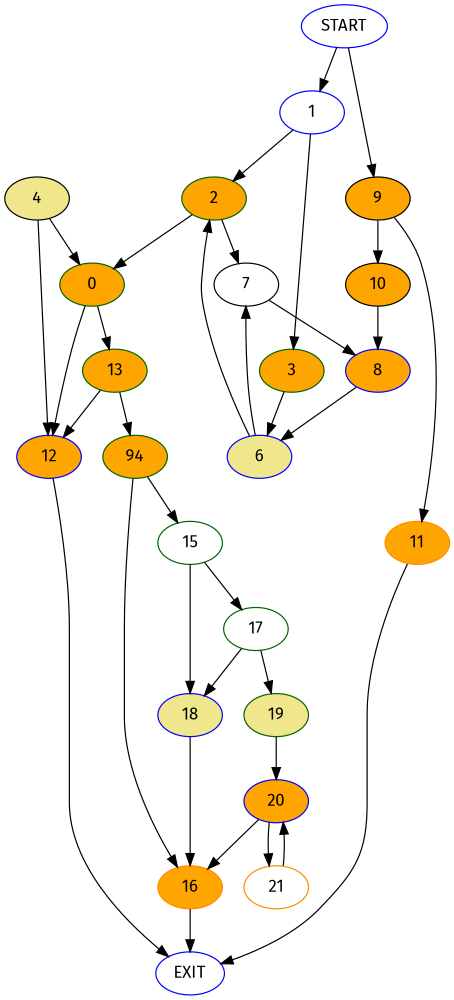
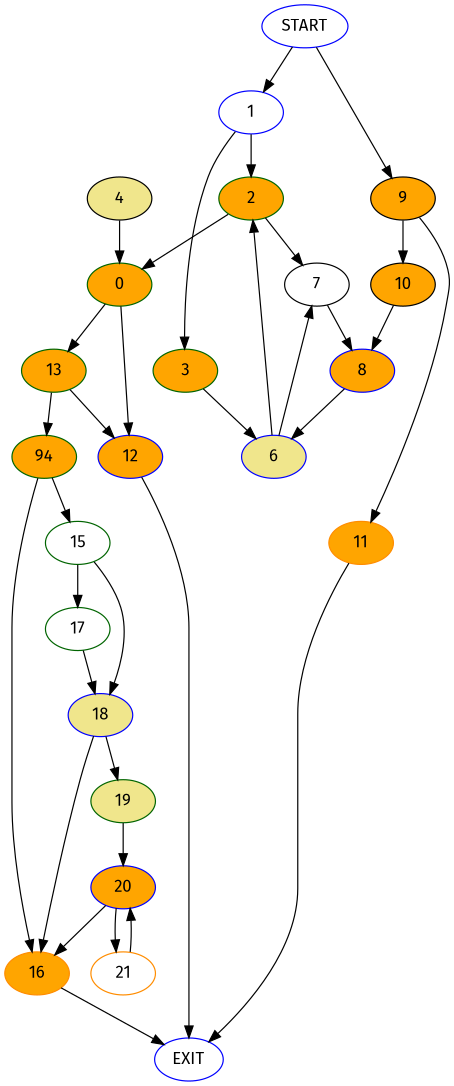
  digraph {
    fontname="Fira Sans"
    node [color=blue fillcolor=orange fontname="Fira Sans" style=filled]
    edge [fontname="Fira Sans"]
    n1 [fillcolor=white label=START]
    1 [fillcolor=white]
    9 [color=black]
    2 [color=darkgreen]
    3 [color=darkgreen]
    10 [color=black]
    11 [color=darkorange]
    n8 [fillcolor=white label=EXIT]
    n9 [color=darkgreen label=0]
    7 [color=black fillcolor=white]
    6 [fillcolor=khaki]
    4 [color=black fillcolor=khaki]
    12
    13 [color=darkgreen]
    n15 [color=darkgreen label=94]
    8
    15 [color=darkgreen fillcolor=white]
    16 [color=darkorange]
    17 [color=darkgreen fillcolor=white]
    18 [fillcolor=khaki]
    19 [color=darkgreen fillcolor=khaki]
    20
    21 [color=darkorange fillcolor=white]
    n1 -> 1
    n1 -> 9
    1 -> 2
    1 -> 3
    9 -> 10
    9 -> 11
    2 -> n9
    2 -> 7
    3 -> 6
    10 -> 8
    11 -> n8
    n9 -> 12
    n9 -> 13
    7 -> 8
    6 -> 2
    6 -> 7
    4 -> n9
-   4 -> 12
    12 -> n8
    13 -> 12
    13 -> n15
    n15 -> 15
    n15 -> 16
    8 -> 6
    15 -> 17
    15 -> 18
    16 -> n8
    17 -> 18
    18 -> 16
-   17 -> 19
+   18 -> 19
    19 -> 20
    20 -> 16
    20 -> 21
    21 -> 20
  }
